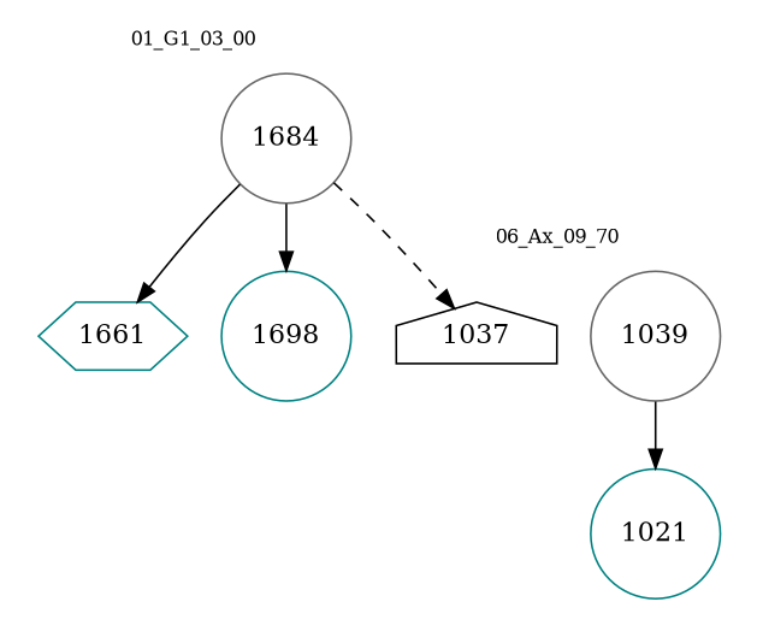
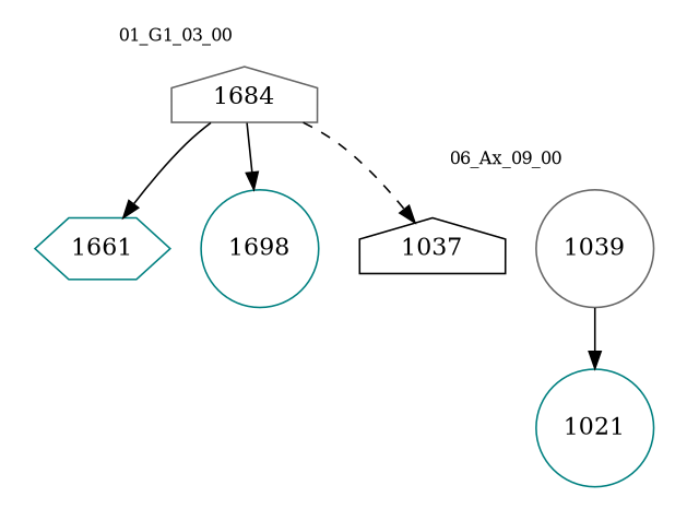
  digraph {
    node [color=teal shape=circle]
    edge [color=black style=solid]
    n1 [color=gray40 label=1039]
    n2 [label=1021]
    n3 [color=black label=1037 shape=house]
-   n4 [color=gray40 label=1684]
+   n4 [color=gray40 label=1684 shape=house]
    n5 [label=1661 shape=hexagon]
    n6 [label=1698]
    subgraph cluster_1 {
      color=white
      fontsize=10
-     label="06_Ax_09_70"
+     label="06_Ax_09_00"
      n1
      n2
      n3
    }
    subgraph cluster_2 {
      color=white
      fontsize=10
      label="01_G1_03_00"
      n4
      n5
      n6
    }
    n1 -> n2
    n4 -> n3 [style=dashed]
    n4 -> n5
    n4 -> n6
  }
